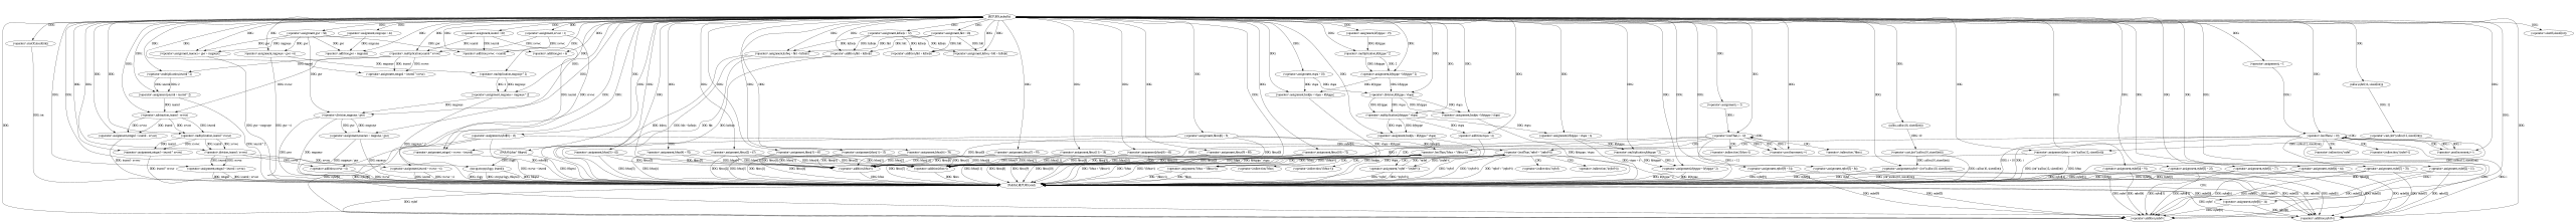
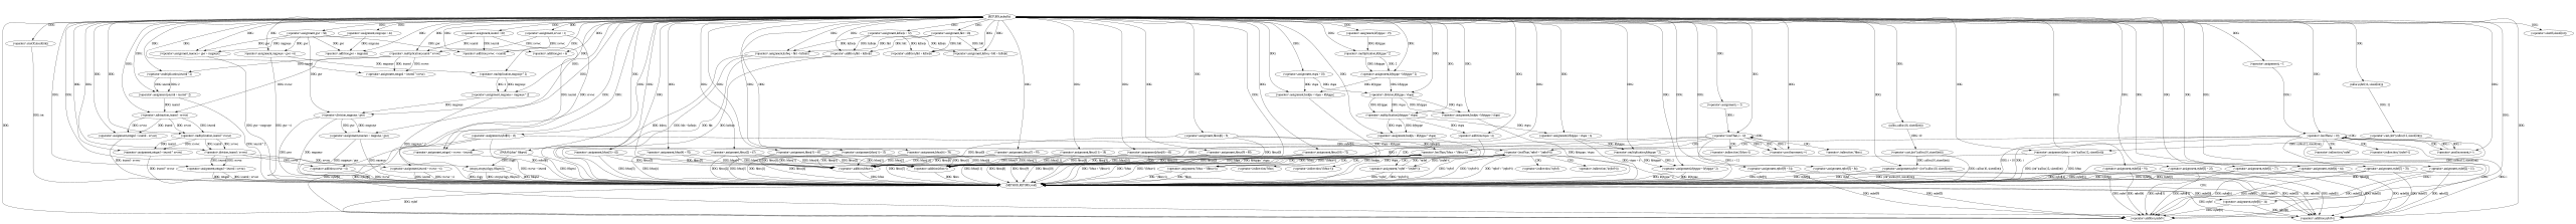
  digraph {
    fontname="PT Serif"
    node [fontname="PT Serif"]
    edge [fontname="PT Serif"]
    n1 [label="(RETURN,inzbyllo)"]
    n2 [label="(PARAM,char* ftkqrwi)"]
    n3 [label="(<operator>.assignment,ieurml = 80)"]
    n4 [label="(<operator>.assignment,xvvwc = 1)"]
    n5 [label="(<operator>.assignment,mzgouye = 44)"]
    n6 [label="(<operator>.assignment,nybrf = (int*)calloc(10, sizeof(int)))"]
    n7 [label="(calloc,calloc(18, sizeof(int)))"]
    n8 [label="(<operator>.sizeOf,sizeof(int))"]
    n9 [label="(<operator>.assignment,kzfsojx = 72)"]
    n10 [label="(<operator>.assignment,hkt = 28)"]
    n11 [label="(<operator>.assignment,mtqpxl = xvvwc + ieurml)"]
    n12 [label="(<operator>.addition,xvvwc + ieurml)"]
    n13 [label="(<operator>.assignment,gwr = 38)"]
    n14 [label="(<operator>.assignment,kfytgqse = 19)"]
    n15 [label="(<operator>.assignment,kshvq = hkt + kzfsojx)"]
    n16 [label="(<operator>.addition,hkt + kzfsojx)"]
    n17 [label="(<operator>.assignment,hhxx = (int*)calloc(12, sizeof(int)))"]
    n18 [label="(calloc,nybrf(12, sizeof(int)))"]
    n19 [label="(<operator>.sizeOf,sizeof(int))"]
    n20 [label="(<operator>.assignment,vtqea = 10)"]
    n21 [label="(<operator>.assignment,hhxx[0] = 31)"]
    n22 [label="(<operator>.assignment,muonco = gwr + mzgouye)"]
    n23 [label="(<operator>.addition,gwr + mzgouye)"]
    n24 [label="(<operator>.assignment,nybrf[0] = 15)"]
    n25 [label="(<operator>.assignment,mtqpxl = ieurml * xvvwc)"]
    n26 [label="(<operator>.multiplication,ieurml * xvvwc)"]
-   n27 [label="(strcpy,strcpy(clqgy, ieurml))"]
+   n27 [label="(strcpy,strcpy(clqgy, ftkqrwi))"]
    n28 [label="(<operator>.assignment,mzgouye = gwr + 6)"]
    n29 [label="(<operator>.addition,gwr + 6)"]
    n30 [label="(<operator>.assignment,hhxx[1] = 13)"]
    n31 [label="(<operator>.assignment,nybrf[1] = 77)"]
    n32 [label="(<operator>.assignment,ieurml = ieurml * 2)"]
    n33 [label="(<operator>.multiplication,ieurml * 2)"]
    n34 [label="(<operator>.assignment,hhxx[2] = 67)"]
    n35 [label="(<operator>.assignment,mtqpxl = ieurml - xvvwc)"]
    n36 [label="(<operator>.subtraction,ieurml - xvvwc)"]
    n37 [label="(<operator>.assignment,mtqpxl = ieurml * xvvwc)"]
    n38 [label="(<operator>.multiplication,ieurml * xvvwc)"]
    n39 [label="(<operator>.assignment,kshvq = hkt + kzfsojx)"]
    n40 [label="(<operator>.addition,hkt + kzfsojx)"]
    n41 [label="(<operator>.assignment,nybrf[2] = 15)"]
    n42 [label="(<operator>.assignment,hhxx[3] = 62)"]
    n43 [label="(<operator>.assignment,nybrf[3] = 86)"]
    n44 [label="(<operator>.assignment,kfytgqse = kfytgqse * 2)"]
    n45 [label="(<operator>.multiplication,kfytgqse * 2)"]
    n46 [label="(<operator>.assignment,hhxx[4] = 92)"]
    n47 [label="(<operator>.assignment,mzgouye = mzgouye * 2)"]
    n48 [label="(<operator>.multiplication,mzgouye * 2)"]
    n49 [label="(<operator>.assignment,hhxx[5] = 40)"]
    n50 [label="(<operator>.assignment,hhxx[6] = 78)"]
    n51 [label="(<operator>.assignment,mtqpxl = ieurml / xvvwc)"]
    n52 [label="(<operator>.division,ieurml / xvvwc)"]
    n53 [label="(<operator>.assignment,hhxx[7] = 95)"]
    n54 [label="(<operator>.assignment,ieurml = xvvwc + 6)"]
    n55 [label="(<operator>.addition,xvvwc + 6)"]
    n56 [label="(<operator>.assignment,muonco = mzgouye / gwr)"]
    n57 [label="(<operator>.division,mzgouye / gwr)"]
    n58 [label="(<operator>.assignment,hhxx[8] = 45)"]
    n59 [label="(<operator>.assignment,nybrf[4] = 91)"]
    n60 [label="(<operator>.assignment,hhxx[9] = 80)"]
    n61 [label="(<operator>.assignment,nybrf[5] = 25)"]
    n62 [label="(<operator>.assignment,hhxx[10] = 72)"]
    n63 [label="(<operator>.assignment,hsafpy = vtqea + kfytgqse)"]
    n64 [label="(<operator>.assignment,hsafpy = kfytgqse / vtqea)"]
    n65 [label="(<operator>.division,kfytgqse / vtqea)"]
    n66 [label="(<operator>.assignment,hhxx[11] = 18)"]
    n67 [label="(<operator>.assignment,hsafpy = kfytgqse * vtqea)"]
    n68 [label="(<operator>.multiplication,kfytgqse * vtqea)"]
    n69 [label="(<operator>.assignment,kfytgqse = vtqea + 6)"]
    n70 [label="(<operator>.addition,vtqea + 6)"]
    n71 [label="(<operator>.assignment,nybrf[6] = 64)"]
    n72 [label="(<operator>.assignment,i = 1)"]
    n73 [label="(<operator>.lessThan,i < 12)"]
    n74 [label="(<operator>.postIncrement,i++)"]
    n75 [label="(<operator>.addition,hhxx+i)"]
    n76 [label="(<operator>.addition,hhxx+i)"]
    n77 [label="(<operator>.assignment,kfytgqse = kfytgqse * 2)"]
    n78 [label="(<operator>.multiplication,kfytgqse * 2)"]
    n79 [label="(<operator>.assignment,nybrf[7] = 78)"]
    n80 [label="(<operator>.assignment,nybrf[8] = 14)"]
    n81 [label="(<operator>.assignment,nybrf[9] = 54)"]
    n82 [label="(<operator>.assignment,i = 1)"]
    n83 [label="(<operator>.lessThan,i < 10)"]
    n84 [label="(<operator>.postIncrement,i++)"]
    n85 [label="(<operator>.addition,nybrf+i)"]
    n86 [label="(<operator>.addition,nybrf+i)"]
-   n87 [label="(PARAM_RETURN,void)"]
+   n87 [label="(METHOD_RETURN,void)"]
    n88 [label="(<operator>.cast,(int*)calloc(10, sizeof(int)))"]
    n89 [label="(<operator>.cast,(int*)calloc(12, sizeof(int)))"]
    n90 [label="(<operator>.lessThan,*hhxx < *(hhxx+i))"]
    n91 [label="(<operator>.lessThan,*nybrf < *(nybrf+i))"]
    n92 [label="(<operator>.indirection,*hhxx)"]
    n93 [label="(<operator>.indirection,*(hhxx+i))"]
    n94 [label="(<operator>.indirection,*nybrf)"]
    n95 [label="(<operator>.indirection,*(nybrf+i))"]
    n96 [label="(<operator>.assignment,*hhxx = *(hhxx+i))"]
    n97 [label="(<operator>.indirection,*hhxx)"]
    n98 [label="(<operator>.indirection,*(hhxx+i))"]
    n99 [label="(<operator>.assignment,*nybrf = *(nybrf+i))"]
    n100 [label="(<operator>.indirection,*nybrf)"]
    n101 [label="(<operator>.indirection,*(nybrf+i))"]
    n1 -> n2 [label="DDG: "]
    n1 -> n3 [label="DDG: "]
    n1 -> n4 [label="DDG: "]
    n1 -> n5 [label="DDG: "]
    n1 -> n6 [label="DDG: "]
    n1 -> n7 [label="DDG: "]
    n1 -> n8 [label="DDG: "]
    n1 -> n9 [label="DDG: "]
    n1 -> n10 [label="DDG: "]
-   n21 -> n11 [label="DDG: "]
+   n1 -> n11 [label="DDG: "]
    n1 -> n12 [label="DDG: "]
    n1 -> n13 [label="DDG: "]
    n1 -> n14 [label="DDG: "]
    n1 -> n15 [label="DDG: "]
    n1 -> n16 [label="DDG: "]
    n1 -> n17 [label="DDG: "]
    n1 -> n18 [label="DDG: "]
    n1 -> n19 [label="DDG: "]
    n1 -> n20 [label="DDG: "]
    n1 -> n21 [label="DDG: "]
    n1 -> n22 [label="DDG: "]
    n1 -> n23 [label="DDG: "]
    n1 -> n24 [label="DDG: "]
    n1 -> n25 [label="DDG: "]
    n1 -> n26 [label="DDG: "]
    n1 -> n27 [label="DDG: "]
    n1 -> n28 [label="DDG: "]
    n1 -> n29 [label="DDG: "]
    n1 -> n30 [label="DDG: "]
    n1 -> n31 [label="DDG: "]
    n1 -> n32 [label="DDG: "]
    n1 -> n33 [label="DDG: "]
    n1 -> n34 [label="DDG: "]
    n1 -> n35 [label="DDG: "]
    n1 -> n36 [label="DDG: "]
    n1 -> n37 [label="DDG: "]
    n1 -> n38 [label="DDG: "]
    n1 -> n39 [label="DDG: "]
    n1 -> n40 [label="DDG: "]
    n1 -> n41 [label="DDG: "]
    n1 -> n42 [label="DDG: "]
    n1 -> n43 [label="DDG: "]
    n1 -> n44 [label="DDG: "]
    n1 -> n45 [label="DDG: "]
    n1 -> n46 [label="DDG: "]
    n1 -> n47 [label="DDG: "]
    n1 -> n48 [label="DDG: "]
    n1 -> n49 [label="DDG: "]
    n1 -> n50 [label="DDG: "]
    n1 -> n51 [label="DDG: "]
    n1 -> n52 [label="DDG: "]
    n1 -> n53 [label="DDG: "]
    n1 -> n54 [label="DDG: "]
    n1 -> n55 [label="DDG: "]
    n1 -> n56 [label="DDG: "]
    n1 -> n57 [label="DDG: "]
    n1 -> n58 [label="DDG: "]
    n1 -> n59 [label="DDG: "]
    n1 -> n60 [label="DDG: "]
    n1 -> n61 [label="DDG: "]
    n1 -> n62 [label="DDG: "]
    n1 -> n63 [label="DDG: "]
    n1 -> n64 [label="DDG: "]
    n1 -> n65 [label="DDG: "]
    n1 -> n66 [label="DDG: "]
    n1 -> n67 [label="DDG: "]
    n1 -> n68 [label="DDG: "]
    n1 -> n69 [label="DDG: "]
    n1 -> n70 [label="DDG: "]
    n1 -> n71 [label="DDG: "]
    n1 -> n72 [label="DDG: "]
    n1 -> n73 [label="DDG: "]
    n1 -> n74 [label="DDG: "]
    n1 -> n75 [label="DDG: "]
    n1 -> n76 [label="DDG: "]
    n1 -> n77 [label="DDG: "]
    n1 -> n78 [label="DDG: "]
    n1 -> n79 [label="DDG: "]
    n1 -> n80 [label="DDG: "]
    n1 -> n81 [label="DDG: "]
    n1 -> n82 [label="DDG: "]
    n1 -> n83 [label="DDG: "]
    n1 -> n84 [label="DDG: "]
    n1 -> n85 [label="DDG: "]
    n1 -> n86 [label="DDG: "]
    n2 -> n27 [label="DDG: clqgy"]
    n2 -> n87 [label="DDG: ftkqrwi"]
    n3 -> n11 [label="DDG: ieurml"]
    n3 -> n12 [label="DDG: ieurml"]
    n3 -> n26 [label="DDG: ieurml"]
    n4 -> n11 [label="DDG: xvvwc"]
    n4 -> n12 [label="DDG: xvvwc"]
    n4 -> n26 [label="DDG: xvvwc"]
    n5 -> n22 [label="DDG: mzgouye"]
    n5 -> n23 [label="DDG: mzgouye"]
    n6 -> n85 [label="DDG: nybrf"]
    n6 -> n87 [label="DDG: (int*)calloc(10, sizeof(int))"]
    n6 -> n87 [label="DDG: nybrf"]
    n7 -> n88 [label="DDG: 10"]
    n9 -> n15 [label="DDG: kzfsojx"]
    n9 -> n16 [label="DDG: kzfsojx"]
    n9 -> n39 [label="DDG: kzfsojx"]
    n9 -> n40 [label="DDG: kzfsojx"]
    n10 -> n15 [label="DDG: hkt"]
    n10 -> n16 [label="DDG: hkt"]
    n10 -> n39 [label="DDG: hkt"]
    n10 -> n40 [label="DDG: hkt"]
    n11 -> n87 [label="DDG: xvvwc + ieurml"]
    n13 -> n22 [label="DDG: gwr"]
    n13 -> n23 [label="DDG: gwr"]
    n13 -> n28 [label="DDG: gwr"]
    n13 -> n29 [label="DDG: gwr"]
    n13 -> n57 [label="DDG: gwr"]
    n14 -> n45 [label="DDG: kfytgqse"]
    n17 -> n75 [label="DDG: hhxx"]
    n17 -> n87 [label="DDG: hhxx"]
    n17 -> n87 [label="DDG: (int*)calloc(12, sizeof(int))"]
    n18 -> n89 [label="DDG: 12"]
    n19 -> n87 [label="DDG: int"]
    n20 -> n63 [label="DDG: vtqea"]
    n20 -> n65 [label="DDG: vtqea"]
    n21 -> n75 [label="DDG: hhxx[0]"]
    n21 -> n76 [label="DDG: hhxx[0]"]
    n21 -> n87 [label="DDG: hhxx[0]"]
    n21 -> n90 [label="DDG: hhxx[0]"]
    n22 -> n87 [label="DDG: gwr + mzgouye"]
    n24 -> n85 [label="DDG: nybrf[0]"]
    n24 -> n86 [label="DDG: nybrf[0]"]
    n24 -> n87 [label="DDG: nybrf[0]"]
    n24 -> n91 [label="DDG: nybrf[0]"]
    n26 -> n25 [label="DDG: ieurml"]
    n26 -> n25 [label="DDG: xvvwc"]
    n26 -> n33 [label="DDG: ieurml"]
    n26 -> n36 [label="DDG: xvvwc"]
    n27 -> n87 [label="DDG: clqgy"]
    n27 -> n87 [label="DDG: strcpy(clqgy, ftkqrwi)"]
    n27 -> n87 [label="DDG: ftkqrwi"]
    n28 -> n48 [label="DDG: mzgouye"]
    n28 -> n87 [label="DDG: gwr + 6"]
    n30 -> n75 [label="DDG: hhxx[1]"]
    n30 -> n76 [label="DDG: hhxx[1]"]
    n30 -> n87 [label="DDG: hhxx[1]"]
    n31 -> n85 [label="DDG: nybrf[1]"]
    n31 -> n86 [label="DDG: nybrf[1]"]
    n31 -> n87 [label="DDG: nybrf[1]"]
    n32 -> n36 [label="DDG: ieurml"]
    n32 -> n87 [label="DDG: ieurml * 2"]
    n33 -> n32 [label="DDG: ieurml"]
    n33 -> n32 [label="DDG: 2"]
    n34 -> n75 [label="DDG: hhxx[2]"]
    n34 -> n76 [label="DDG: hhxx[2]"]
    n34 -> n87 [label="DDG: hhxx[2]"]
    n35 -> n87 [label="DDG: ieurml - xvvwc"]
    n36 -> n35 [label="DDG: ieurml"]
    n36 -> n35 [label="DDG: xvvwc"]
    n36 -> n38 [label="DDG: ieurml"]
    n36 -> n38 [label="DDG: xvvwc"]
    n37 -> n87 [label="DDG: ieurml * xvvwc"]
    n38 -> n37 [label="DDG: ieurml"]
    n38 -> n37 [label="DDG: xvvwc"]
    n38 -> n52 [label="DDG: ieurml"]
    n38 -> n52 [label="DDG: xvvwc"]
    n39 -> n87 [label="DDG: kshvq"]
    n39 -> n87 [label="DDG: hkt + kzfsojx"]
    n40 -> n87 [label="DDG: hkt"]
    n40 -> n87 [label="DDG: kzfsojx"]
    n41 -> n85 [label="DDG: nybrf[2]"]
    n41 -> n86 [label="DDG: nybrf[2]"]
    n41 -> n87 [label="DDG: nybrf[2]"]
    n42 -> n75 [label="DDG: hhxx[3]"]
    n42 -> n76 [label="DDG: hhxx[3]"]
    n42 -> n87 [label="DDG: hhxx[3]"]
    n43 -> n85 [label="DDG: nybrf[3]"]
    n43 -> n86 [label="DDG: nybrf[3]"]
    n43 -> n87 [label="DDG: nybrf[3]"]
    n44 -> n63 [label="DDG: kfytgqse"]
    n44 -> n65 [label="DDG: kfytgqse"]
    n45 -> n44 [label="DDG: kfytgqse"]
    n45 -> n44 [label="DDG: 2"]
    n46 -> n75 [label="DDG: hhxx[4]"]
    n46 -> n76 [label="DDG: hhxx[4]"]
    n46 -> n87 [label="DDG: hhxx[4]"]
    n47 -> n57 [label="DDG: mzgouye"]
    n47 -> n87 [label="DDG: mzgouye * 2"]
    n48 -> n47 [label="DDG: mzgouye"]
    n48 -> n47 [label="DDG: 2"]
    n49 -> n75 [label="DDG: hhxx[5]"]
    n49 -> n76 [label="DDG: hhxx[5]"]
    n49 -> n87 [label="DDG: hhxx[5]"]
    n50 -> n75 [label="DDG: hhxx[6]"]
    n50 -> n76 [label="DDG: hhxx[6]"]
    n50 -> n87 [label="DDG: hhxx[6]"]
    n51 -> n87 [label="DDG: mtqpxl"]
    n51 -> n87 [label="DDG: ieurml / xvvwc"]
    n52 -> n51 [label="DDG: ieurml"]
    n52 -> n51 [label="DDG: xvvwc"]
    n52 -> n54 [label="DDG: xvvwc"]
    n52 -> n55 [label="DDG: xvvwc"]
    n53 -> n75 [label="DDG: hhxx[7]"]
    n53 -> n76 [label="DDG: hhxx[7]"]
    n53 -> n87 [label="DDG: hhxx[7]"]
    n54 -> n87 [label="DDG: xvvwc + 6"]
    n54 -> n87 [label="DDG: ieurml"]
    n55 -> n87 [label="DDG: xvvwc"]
    n56 -> n87 [label="DDG: mzgouye / gwr"]
    n56 -> n87 [label="DDG: muonco"]
    n57 -> n56 [label="DDG: mzgouye"]
    n57 -> n56 [label="DDG: gwr"]
    n57 -> n87 [label="DDG: gwr"]
    n57 -> n87 [label="DDG: mzgouye"]
    n58 -> n75 [label="DDG: hhxx[8]"]
    n58 -> n76 [label="DDG: hhxx[8]"]
    n58 -> n87 [label="DDG: hhxx[8]"]
    n59 -> n85 [label="DDG: nybrf[4]"]
    n59 -> n86 [label="DDG: nybrf[4]"]
    n59 -> n87 [label="DDG: nybrf[4]"]
    n60 -> n75 [label="DDG: hhxx[9]"]
    n60 -> n76 [label="DDG: hhxx[9]"]
    n60 -> n87 [label="DDG: hhxx[9]"]
    n61 -> n85 [label="DDG: nybrf[5]"]
    n61 -> n86 [label="DDG: nybrf[5]"]
    n61 -> n87 [label="DDG: nybrf[5]"]
    n62 -> n75 [label="DDG: hhxx[10]"]
    n62 -> n76 [label="DDG: hhxx[10]"]
    n62 -> n87 [label="DDG: hhxx[10]"]
    n63 -> n87 [label="DDG: vtqea + kfytgqse"]
    n64 -> n87 [label="DDG: kfytgqse / vtqea"]
    n65 -> n64 [label="DDG: kfytgqse"]
    n65 -> n64 [label="DDG: vtqea"]
    n65 -> n68 [label="DDG: kfytgqse"]
    n65 -> n68 [label="DDG: vtqea"]
    n66 -> n75 [label="DDG: hhxx[11]"]
    n66 -> n76 [label="DDG: hhxx[11]"]
    n66 -> n87 [label="DDG: hhxx[11]"]
    n67 -> n87 [label="DDG: kfytgqse * vtqea"]
    n67 -> n87 [label="DDG: hsafpy"]
    n68 -> n67 [label="DDG: kfytgqse"]
    n68 -> n67 [label="DDG: vtqea"]
    n68 -> n69 [label="DDG: vtqea"]
    n68 -> n70 [label="DDG: vtqea"]
    n69 -> n78 [label="DDG: kfytgqse"]
    n69 -> n87 [label="DDG: vtqea + 6"]
    n70 -> n87 [label="DDG: vtqea"]
    n71 -> n85 [label="DDG: nybrf[6]"]
    n71 -> n86 [label="DDG: nybrf[6]"]
    n71 -> n87 [label="DDG: nybrf[6]"]
    n72 -> n73 [label="DDG: i"]
    n73 -> n73 [label="CDG: "]
    n73 -> n74 [label="DDG: i"]
    n73 -> n74 [label="CDG: "]
    n73 -> n75 [label="DDG: i"]
    n73 -> n75 [label="CDG: "]
    n73 -> n76 [label="DDG: i"]
    n73 -> n87 [label="DDG: i < 12"]
    n73 -> n90 [label="CDG: "]
    n73 -> n92 [label="CDG: "]
    n73 -> n93 [label="CDG: "]
    n74 -> n73 [label="DDG: i"]
    n75 -> n87 [label="DDG: hhxx"]
    n76 -> n87 [label="DDG: hhxx"]
    n77 -> n87 [label="DDG: kfytgqse"]
    n77 -> n87 [label="DDG: kfytgqse * 2"]
    n78 -> n77 [label="DDG: kfytgqse"]
    n78 -> n77 [label="DDG: 2"]
    n79 -> n85 [label="DDG: nybrf[7]"]
    n79 -> n86 [label="DDG: nybrf[7]"]
    n79 -> n87 [label="DDG: nybrf[7]"]
    n80 -> n85 [label="DDG: nybrf[8]"]
    n80 -> n86 [label="DDG: nybrf[8]"]
    n81 -> n85 [label="DDG: nybrf[9]"]
    n81 -> n86 [label="DDG: nybrf[9]"]
    n81 -> n87 [label="DDG: nybrf[9]"]
    n82 -> n83 [label="DDG: i"]
    n83 -> n83 [label="CDG: "]
    n83 -> n84 [label="DDG: i"]
    n83 -> n84 [label="CDG: "]
    n83 -> n85 [label="DDG: i"]
    n83 -> n85 [label="CDG: "]
    n83 -> n86 [label="DDG: i"]
    n83 -> n87 [label="DDG: i"]
    n83 -> n87 [label="DDG: i < 10"]
    n83 -> n91 [label="CDG: "]
    n83 -> n94 [label="CDG: "]
    n83 -> n95 [label="CDG: "]
    n84 -> n83 [label="DDG: i"]
    n85 -> n87 [label="DDG: nybrf"]
    n86 -> n87 [label="DDG: nybrf"]
    n87 -> n80 [label="DDG: nybrf[8]"]
    n88 -> n6 [label="DDG: calloc(10, sizeof(int))"]
    n88 -> n87 [label="DDG: calloc(10, sizeof(int))"]
    n89 -> n17 [label="DDG: calloc(12, sizeof(int))"]
    n89 -> n87 [label="DDG: calloc(12, sizeof(int))"]
    n90 -> n76 [label="CDG: "]
    n90 -> n87 [label="DDG: *hhxx < *(hhxx+i)"]
    n90 -> n87 [label="DDG: *hhxx"]
    n90 -> n87 [label="DDG: *(hhxx+i)"]
    n90 -> n96 [label="DDG: *(hhxx+i)"]
    n90 -> n96 [label="CDG: "]
    n90 -> n97 [label="CDG: "]
    n90 -> n98 [label="CDG: "]
    n91 -> n86 [label="CDG: "]
    n91 -> n87 [label="DDG: *nybrf"]
    n91 -> n87 [label="DDG: *(nybrf+i)"]
    n91 -> n87 [label="DDG: *nybrf < *(nybrf+i)"]
    n91 -> n99 [label="DDG: *(nybrf+i)"]
    n91 -> n99 [label="CDG: "]
    n91 -> n100 [label="CDG: "]
    n91 -> n101 [label="CDG: "]
    n96 -> n87 [label="DDG: *hhxx"]
    n96 -> n87 [label="DDG: *(hhxx+i)"]
    n96 -> n90 [label="DDG: *hhxx"]
    n99 -> n87 [label="DDG: *nybrf"]
    n99 -> n87 [label="DDG: *(nybrf+i)"]
    n99 -> n91 [label="DDG: *nybrf"]
  }
